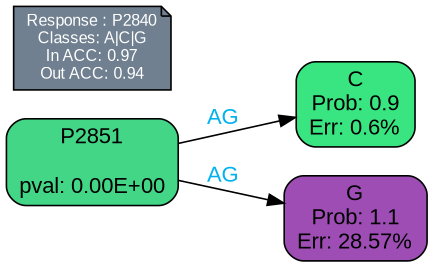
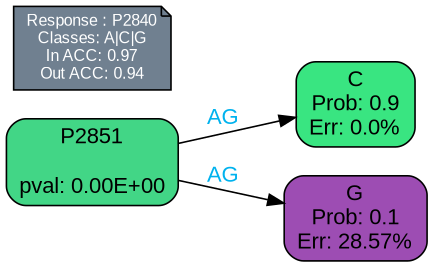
  digraph {
    fontname="Liberation Sans"
    rankdir=LR
    ranksep=equally
    splines=polylines
    node [color=black fontname="Liberation Sans" shape=box style="filled, rounded"]
    edge [fontcolor=deepskyblue2 fontname="Liberation Sans"]
-   n1 [fillcolor="#39e581" label="C\nProb: 0.9\nErr: 0.6%"]
-   n2 [fillcolor="#9d4db3" label="G\nProb: 1.1\nErr: 28.57%"]
+   n1 [fillcolor="#39e581" label="C\nProb: 0.9\nErr: 0.0%"]
+   n2 [fillcolor="#9d4db3" label="G\nProb: 0.1\nErr: 28.57%"]
    n3 [align=left fillcolor=slategray fontcolor=white fontsize=10 label="Response : P2840\nClasses: A|C|G\nIn ACC: 0.97\nOut ACC: 0.94\n" shape=note style=filled]
    n4 [fillcolor="#42d686" label="P2851\n\npval: 0.00E+00"]
    subgraph sub_1 {
      rank=same
      n1
      n2
    }
    subgraph sub_2 {
      rank=same
      n3
      n4
    }
    n4 -> n1 [label=AG]
    n4 -> n2 [label=AG]
  }
